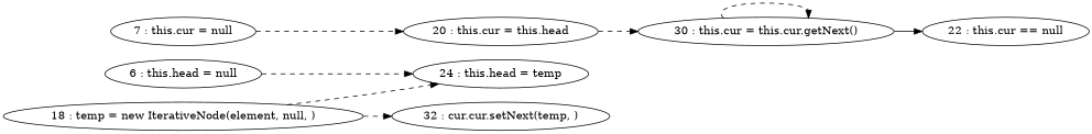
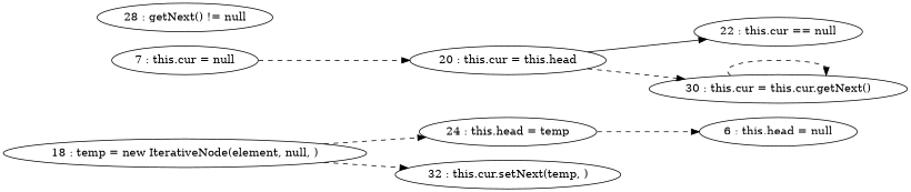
  digraph {
    rankdir=LR
    edge [style=dashed]
    "6 : this.head = null"
    "24 : this.head = temp"
    "20 : this.cur = this.head"
    "22 : this.cur == null"
    "30 : this.cur = this.cur.getNext()"
    "7 : this.cur = null"
    "18 : temp = new IterativeNode(element, null, )"
-   "32 : this.cur.setNext(temp, )" [label="32 : cur.cur.setNext(temp, )"]
-   "6 : this.head = null" -> "24 : this.head = temp"
-   "30 : this.cur = this.cur.getNext()" -> "22 : this.cur == null" [style=""]
+   "32 : this.cur.setNext(temp, )"
+   "28 : getNext() != null"
+   "24 : this.head = temp" -> "6 : this.head = null"
+   "20 : this.cur = this.head" -> "22 : this.cur == null" [style=""]
    "20 : this.cur = this.head" -> "30 : this.cur = this.cur.getNext()"
    "30 : this.cur = this.cur.getNext()" -> "30 : this.cur = this.cur.getNext()"
    "7 : this.cur = null" -> "20 : this.cur = this.head"
    "18 : temp = new IterativeNode(element, null, )" -> "24 : this.head = temp"
    "18 : temp = new IterativeNode(element, null, )" -> "32 : this.cur.setNext(temp, )"
  }
